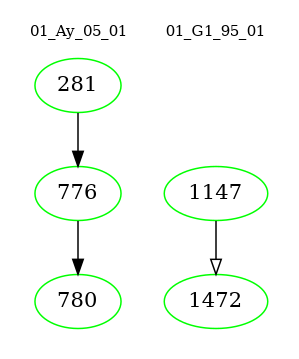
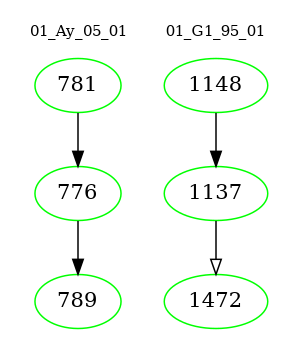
  digraph {
    node [color=green]
    edge [arrowhead=normal color=black]
-   n1 [label=281]
+   n1 [label=781]
    n2 [label=776]
-   n3 [label=780]
-   n5 [label=1147]
+   n3 [label=789]
+   n4 [label=1148]
+   n5 [label=1137]
    n6 [label=1472]
    subgraph cluster_1 {
      color=white
      fontsize=10
      label="01_Ay_05_01"
      n1
      n2
      n3
    }
    subgraph cluster_2 {
      color=white
      fontsize=10
      label="01_G1_95_01"
+     n4
      n5
      n6
    }
    n1 -> n2
    n2 -> n3
+   n4 -> n5
    n5 -> n6 [arrowhead=onormal]
  }
